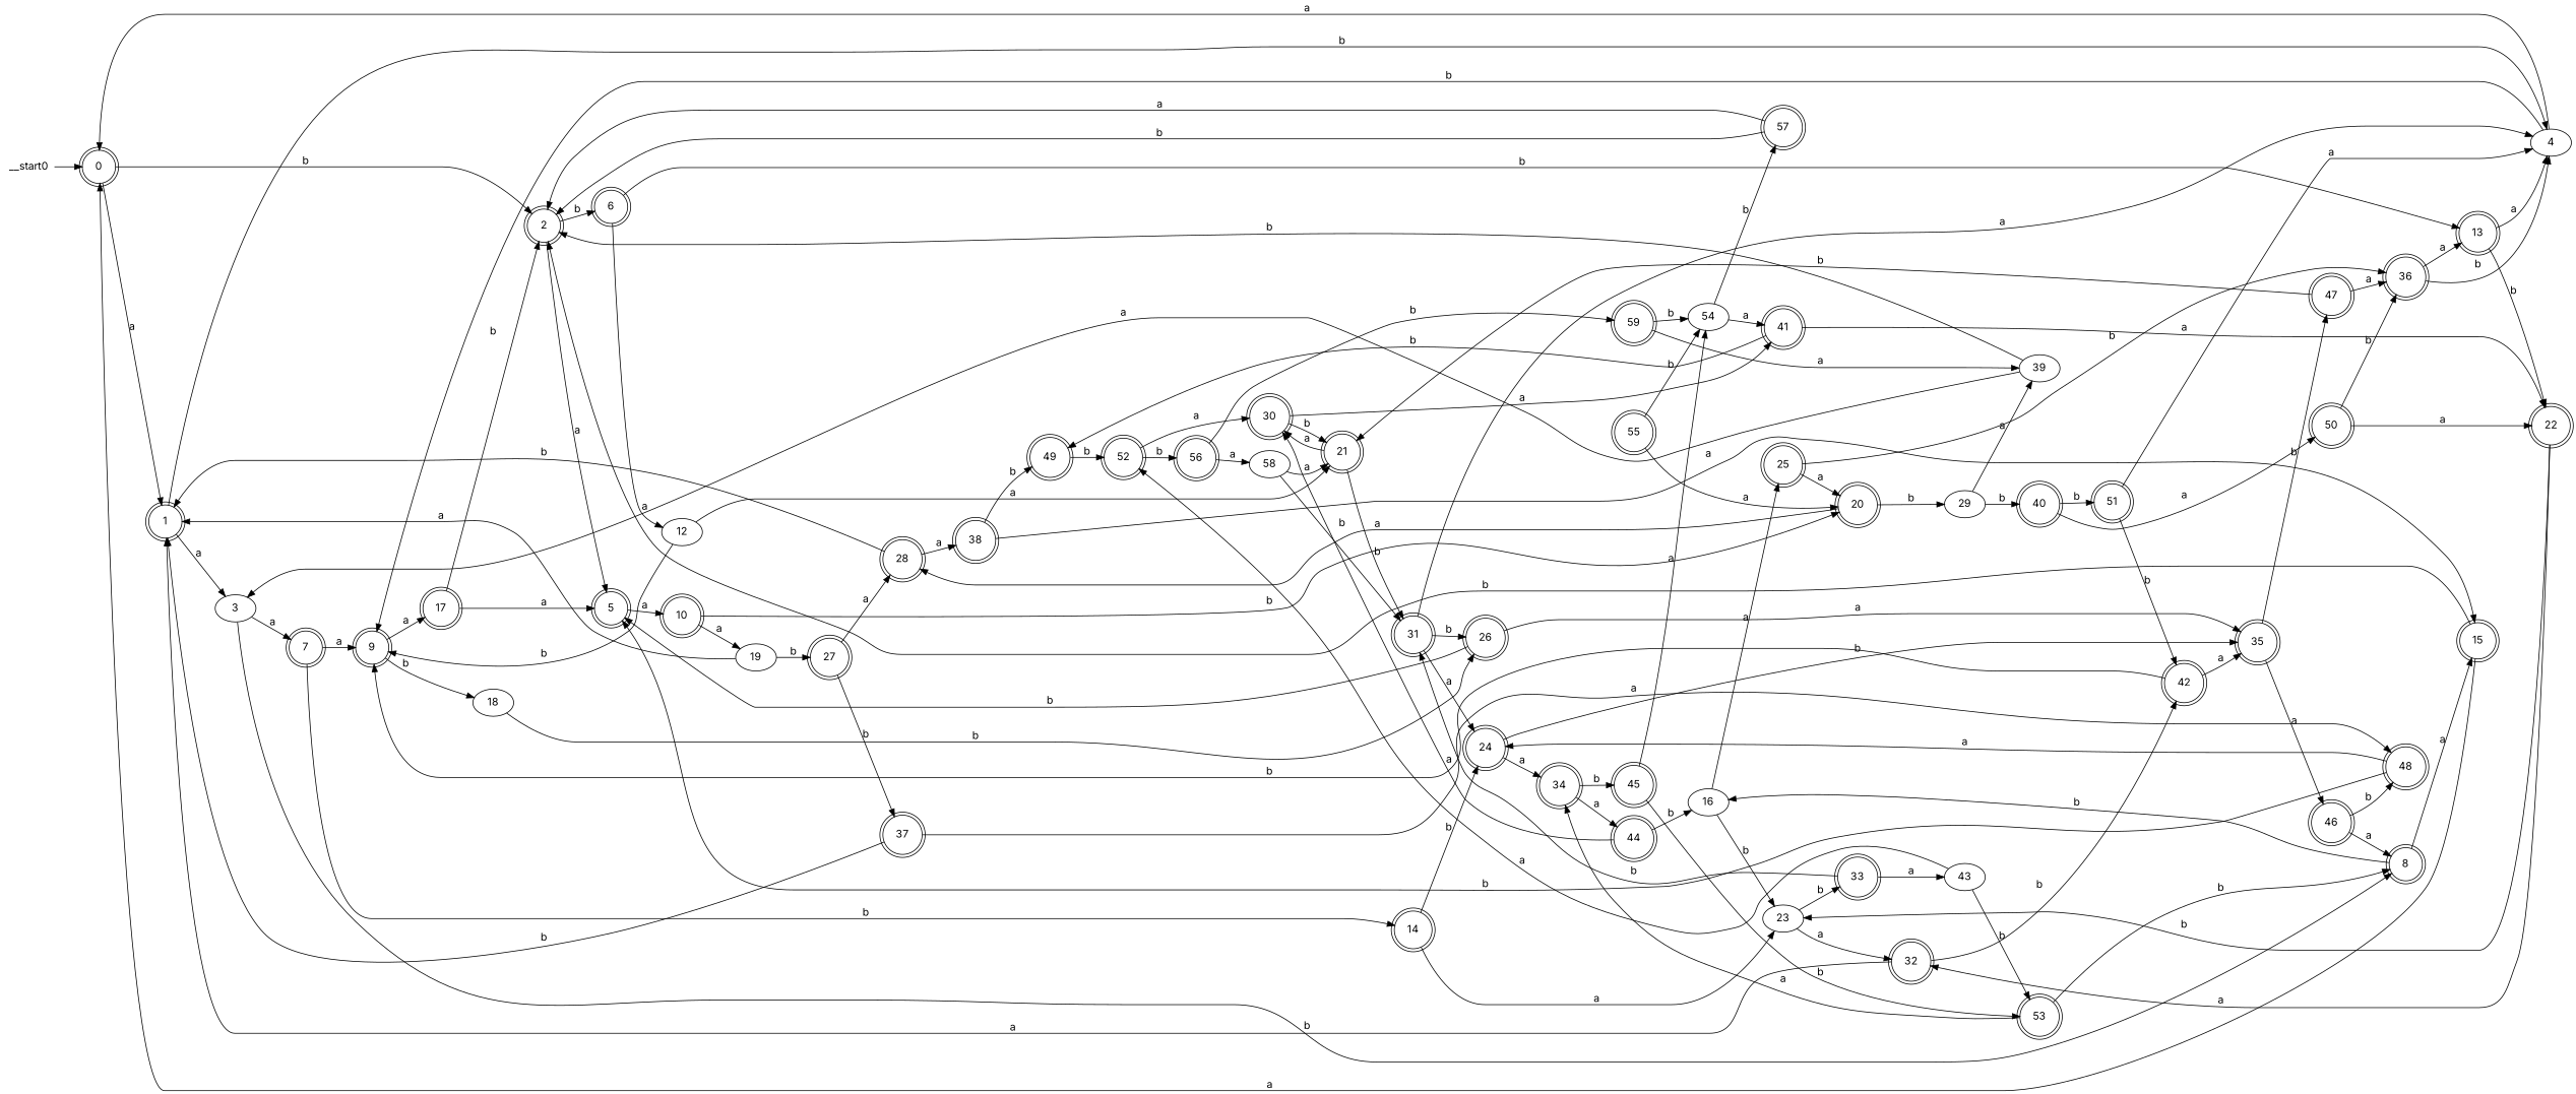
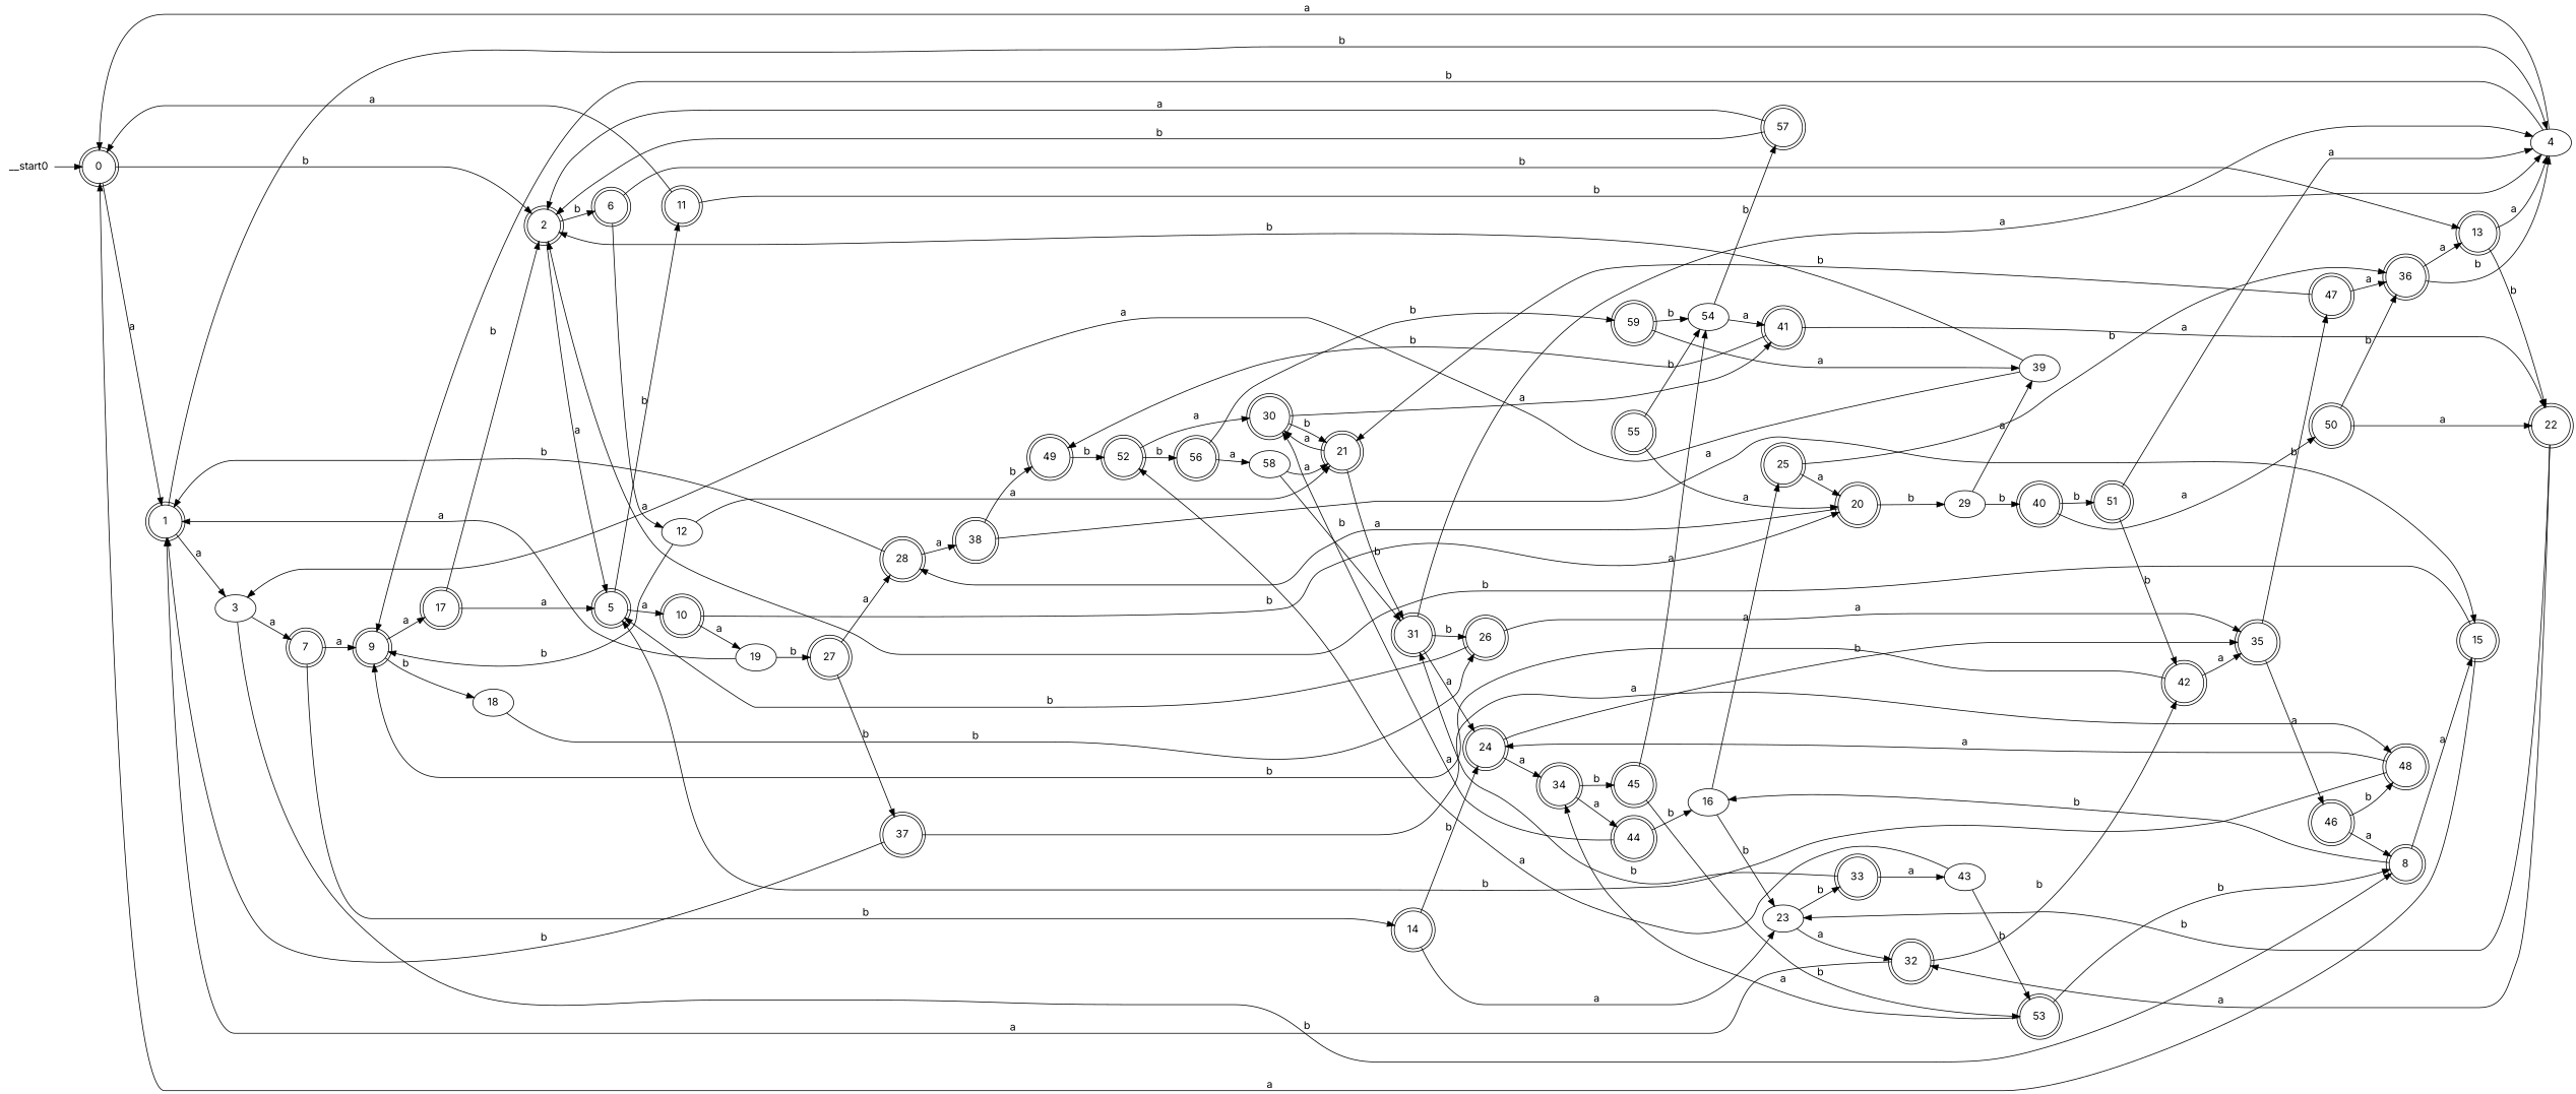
  digraph {
    fontname=Inter
    rankdir=LR
    node [fontname=Inter shape=doublecircle]
    edge [fontname=Inter]
    __start0 [shape=none]
    0
    1
    2
    3 [shape=""]
    4 [shape=""]
    5
    6
    7
    8
    9
    10
+   11
    12 [shape=""]
    13
    14
    15
    16 [shape=""]
    17
    18 [shape=""]
    19 [shape=""]
    20
    21
    22
    23 [shape=""]
    24
    25
    26
    27
    28
    29 [shape=""]
    30
    31
    32
    33
    34
    35
    36
    37
    38
    39 [shape=""]
    40
    41
    42
    43 [shape=""]
    44
    45
    46
    47
    48
    49
    50
    51
    52
    53
    54 [shape=""]
    56
    57
    55
    58 [shape=""]
    59
    __start0 -> 0
    0 -> 1 [label=a]
    0 -> 2 [label=b]
    1 -> 3 [label=a]
    1 -> 4 [label=b]
    2 -> 5 [label=a]
    2 -> 6 [label=b]
    3 -> 7 [label=a]
    3 -> 8 [label=b]
    4 -> 0 [label=a]
    4 -> 9 [label=b]
    5 -> 10 [label=a]
+   5 -> 11 [label=b]
    6 -> 12 [label=a]
    6 -> 13 [label=b]
    7 -> 9 [label=a]
    7 -> 14 [label=b]
    8 -> 15 [label=a]
    8 -> 16 [label=b]
    9 -> 17 [label=a]
    9 -> 18 [label=b]
    10 -> 19 [label=a]
    10 -> 20 [label=b]
+   11 -> 0 [label=a]
+   11 -> 4 [label=b]
    12 -> 9 [label=b]
    12 -> 21 [label=a]
    13 -> 4 [label=a]
    13 -> 22 [label=b]
    14 -> 23 [label=a]
    14 -> 24 [label=b]
    15 -> 0 [label=a]
    15 -> 2 [label=b]
    16 -> 23 [label=b]
    16 -> 25 [label=a]
    17 -> 2 [label=b]
    17 -> 5 [label=a]
    18 -> 26 [label=b]
    19 -> 1 [label=a]
    19 -> 27 [label=b]
    20 -> 28 [label=a]
    20 -> 29 [label=b]
    21 -> 30 [label=a]
    21 -> 31 [label=b]
    22 -> 23 [label=b]
    22 -> 32 [label=a]
    23 -> 32 [label=a]
    23 -> 33 [label=b]
    24 -> 34 [label=a]
    24 -> 35 [label=b]
    25 -> 20 [label=a]
    25 -> 36 [label=b]
    26 -> 5 [label=b]
    26 -> 35 [label=a]
    27 -> 28 [label=a]
    27 -> 37 [label=b]
    28 -> 1 [label=b]
    28 -> 38 [label=a]
    29 -> 39 [label=a]
    29 -> 40 [label=b]
    30 -> 21 [label=b]
    30 -> 41 [label=a]
    31 -> 4 [label=a]
    31 -> 24 [label=a]
    31 -> 26 [label=b]
    32 -> 1 [label=a]
    32 -> 42 [label=b]
    33 -> 31 [label=b]
    33 -> 43 [label=a]
    34 -> 44 [label=a]
    34 -> 45 [label=b]
    35 -> 46 [label=a]
    35 -> 47 [label=b]
    36 -> 4 [label=b]
    36 -> 13 [label=a]
    37 -> 1 [label=b]
    37 -> 48 [label=a]
    38 -> 15 [label=a]
    38 -> 49 [label=b]
    39 -> 2 [label=b]
    39 -> 3 [label=a]
    40 -> 50 [label=a]
    40 -> 51 [label=b]
    41 -> 22 [label=a]
    41 -> 49 [label=b]
    42 -> 9 [label=b]
    42 -> 35 [label=a]
    43 -> 52 [label=a]
    43 -> 53 [label=b]
    44 -> 16 [label=b]
    44 -> 30 [label=a]
    45 -> 53 [label=b]
    45 -> 54 [label=a]
    46 -> 8 [label=a]
    46 -> 48 [label=b]
    47 -> 21 [label=b]
    47 -> 36 [label=a]
    48 -> 5 [label=b]
    48 -> 24 [label=a]
    49 -> 52 [label=b]
    50 -> 22 [label=a]
    50 -> 36 [label=b]
    51 -> 4 [label=a]
    51 -> 42 [label=b]
    52 -> 30 [label=a]
    52 -> 56 [label=b]
    53 -> 8 [label=b]
    53 -> 34 [label=a]
    54 -> 41 [label=a]
    54 -> 57 [label=b]
    56 -> 58 [label=a]
    56 -> 59 [label=b]
    57 -> 2 [label=a]
    57 -> 2 [label=b]
    55 -> 20 [label=a]
    55 -> 54 [label=b]
    58 -> 21 [label=a]
    58 -> 31 [label=b]
    59 -> 39 [label=a]
    59 -> 54 [label=b]
  }
